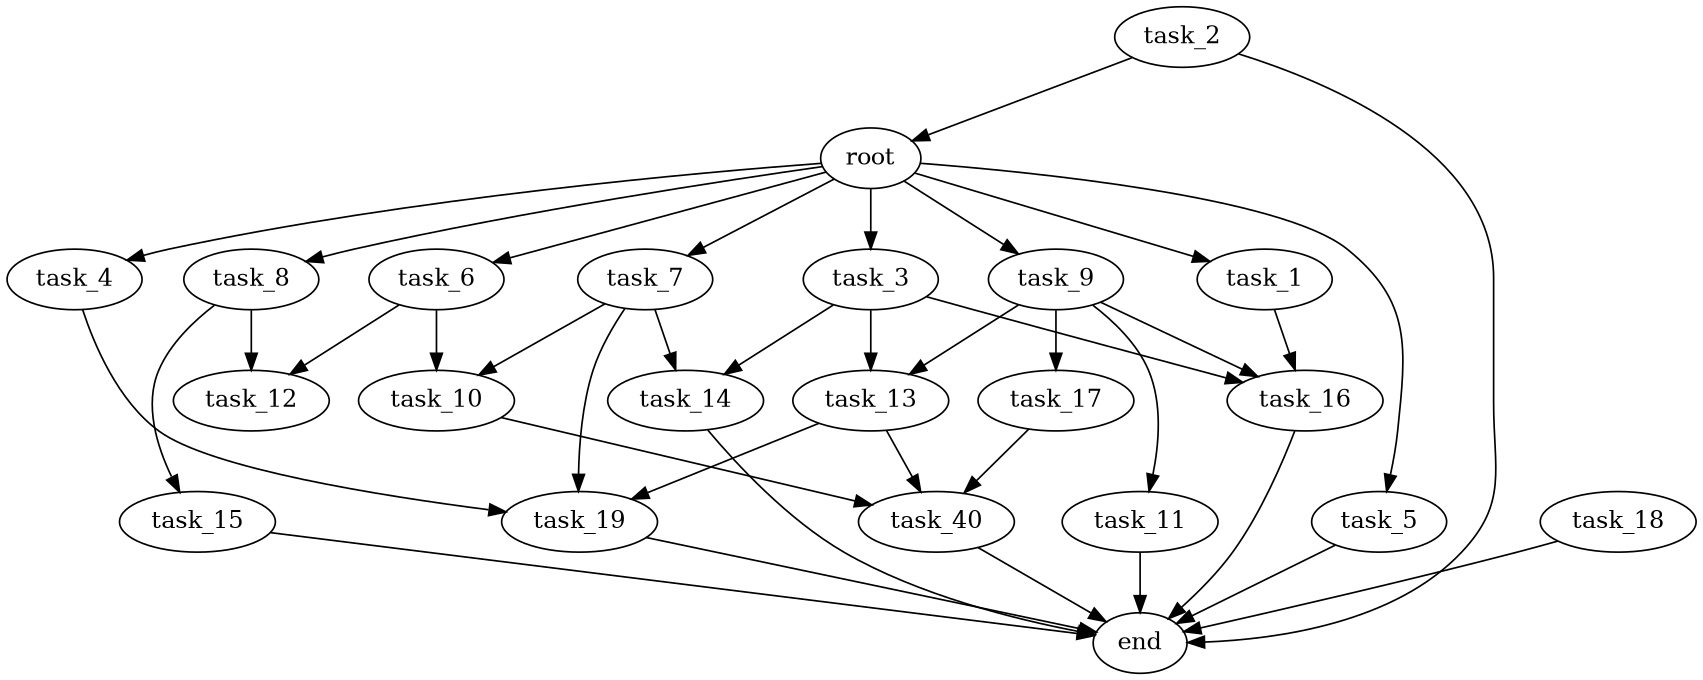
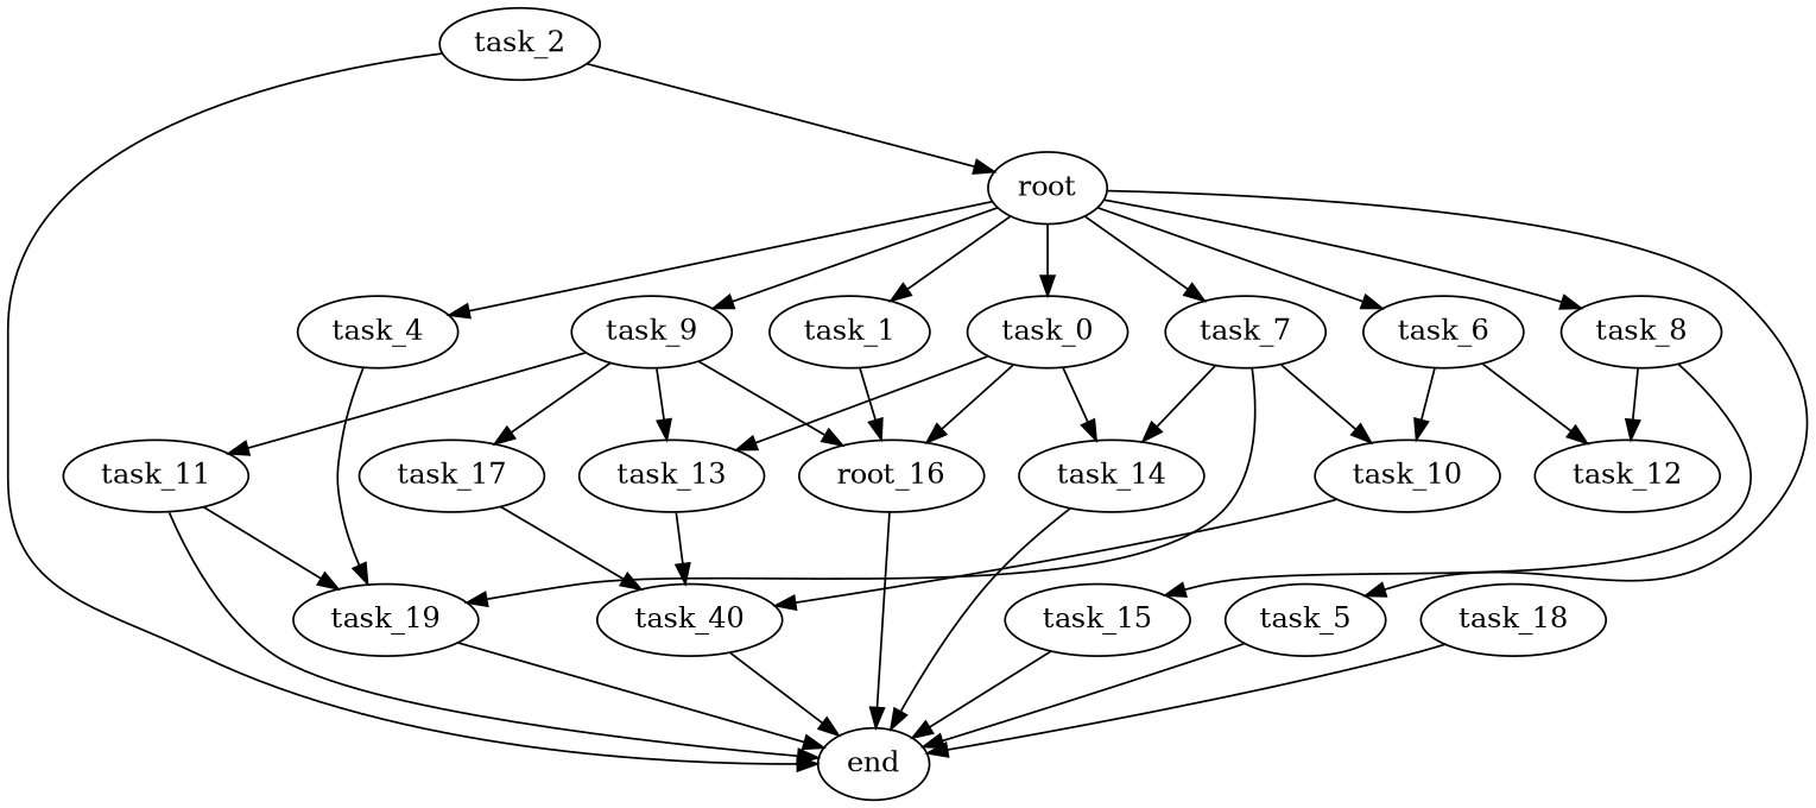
  digraph {
    root
    task_1
-   task_3
+   task_3 [label=task_0]
    task_4
    task_5
    task_6
    task_7
    task_8
    task_9
-   task_16
+   task_16 [label=root_16]
    task_2
    end
    task_13
    task_14
    task_19
    task_10
    task_12
    task_15
    task_11
    task_17
    n21 [label=task_40]
    task_18
    root -> task_1
    root -> task_3
    root -> task_4
    root -> task_5
    root -> task_6
    root -> task_7
    root -> task_8
    root -> task_9
    task_1 -> task_16
    task_3 -> task_16
    task_3 -> task_13
    task_3 -> task_14
    task_4 -> task_19
    task_5 -> end
    task_6 -> task_10
    task_6 -> task_12
    task_7 -> task_14
    task_7 -> task_19
    task_7 -> task_10
    task_8 -> task_12
    task_8 -> task_15
    task_9 -> task_16
    task_9 -> task_13
    task_9 -> task_11
    task_9 -> task_17
    task_16 -> end
    task_2 -> root
    task_2 -> end
    task_13 -> n21
    task_14 -> end
    task_19 -> end
    task_10 -> n21
    task_15 -> end
    task_11 -> end
-   task_13 -> task_19
+   task_11 -> task_19
    task_17 -> n21
    n21 -> end
    task_18 -> end
  }
